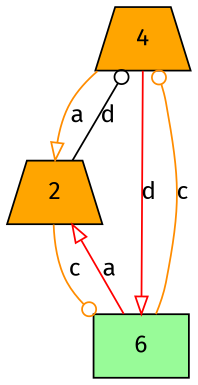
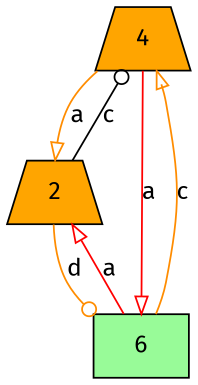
  strict digraph {
    fontname="Fira Sans"
    node [fillcolor=orange fontname="Fira Sans" shape=trapezium style=filled]
    edge [arrowhead=onormal color=darkorange fontname="Fira Sans"]
    4
    2
    6 [fillcolor=palegreen shape=box]
    4 -> 2 [label=a]
-   4 -> 6 [color=red label=d]
-   2 -> 4 [arrowhead=odot color=black label=d]
-   2 -> 6 [arrowhead=odot label=c]
-   6 -> 4 [arrowhead=odot label=c]
+   4 -> 6 [color=red label=a]
+   2 -> 4 [arrowhead=odot color=black label=c]
+   2 -> 6 [arrowhead=odot label=d]
+   6 -> 4 [label=c]
    6 -> 2 [color=red label=a]
  }
